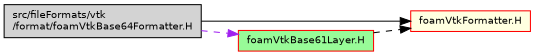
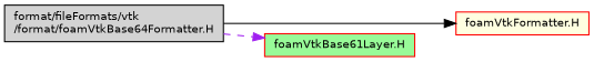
  digraph {
    rankdir=LR
    node [color=red fontname=Helvetica fontsize=10 shape=record style=filled]
    edge [color=black fontname=Helvetica fontsize=10 labelfontname=Helvetica labelfontsize=10 style=dashed]
-   n1 [color=black fillcolor=lightgrey fontcolor=black height=0.2 label="src/fileFormats/vtk\l/format/foamVtkBase64Formatter.H" width=0.4]
+   n1 [color=black fillcolor=lightgrey fontcolor=black height=0.2 label="format/fileFormats/vtk\l/format/foamVtkBase64Formatter.H" width=0.4]
    n2 [fillcolor=lightyellow height=0.2 label="foamVtkFormatter.H" width=0.4]
    n3 [fillcolor=palegreen height=0.2 label="foamVtkBase61Layer.H" width=0.4]
    n1 -> n2 [style=solid]
    n1 -> n3 [color=purple]
-   n3 -> n2
  }
